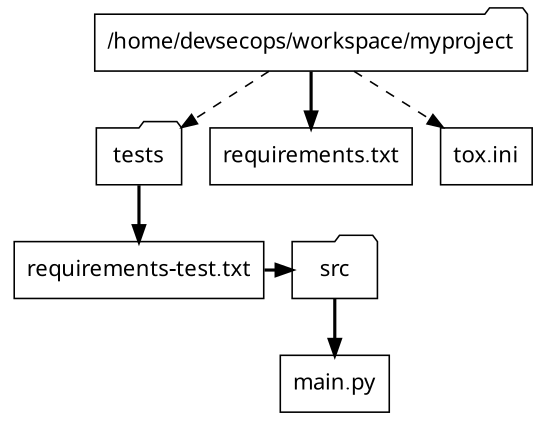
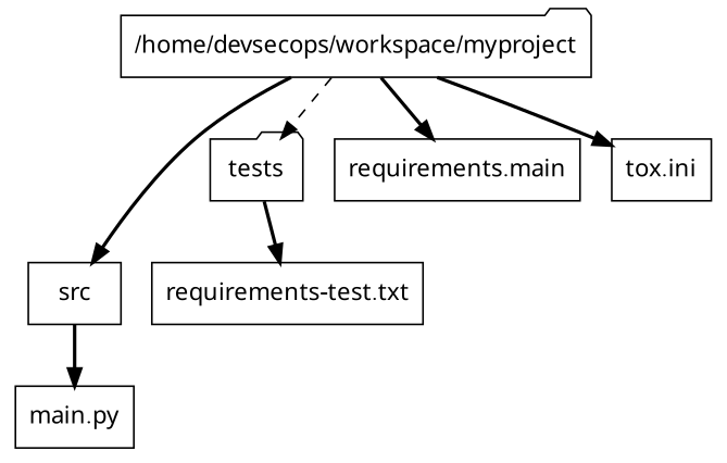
  digraph {
    node [fontname=Symbol shape=rectangle]
    edge [style=bold]
-   n1 [label=src shape=folder]
+   n1 [label=src shape=box]
    n2 [label="requirements-test.txt"]
    n3 [label="main.py"]
    n4 [label="/home/devsecops/workspace/myproject" shape=folder]
    n5 [label=tests shape=folder]
-   n6 [label="requirements.txt"]
+   n6 [label="requirements.main"]
    n7 [label="tox.ini"]
    subgraph sub_1 {
      rank=same
      n1
      n2
    }
    n1 -> n3
-   n2 -> n1
+   n4 -> n1
    n4 -> n5 [style=dashed]
    n4 -> n6
-   n4 -> n7 [style=dashed]
+   n4 -> n7
    n5 -> n2
  }
